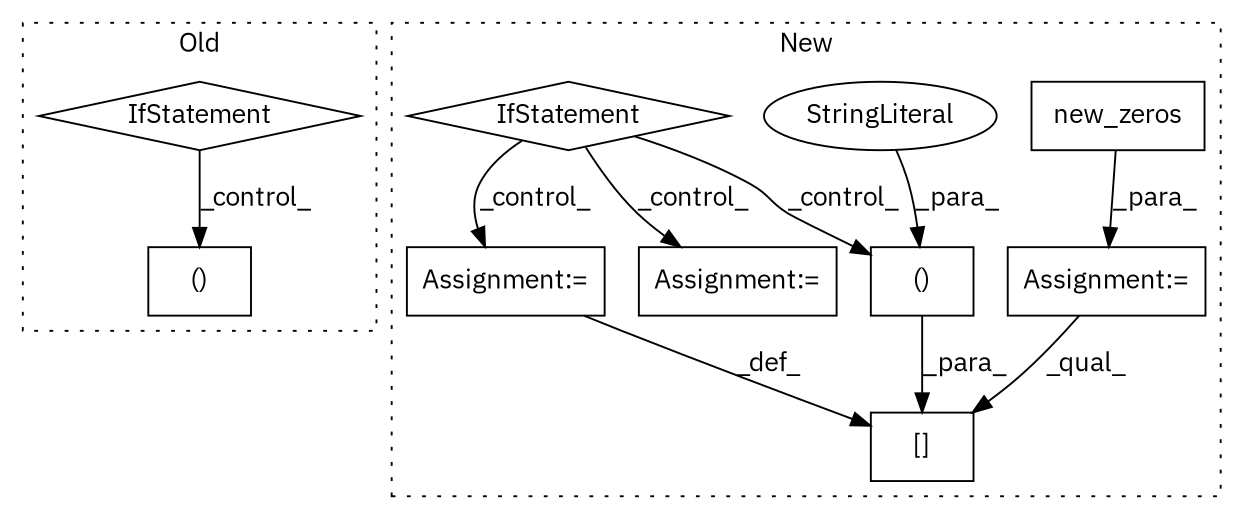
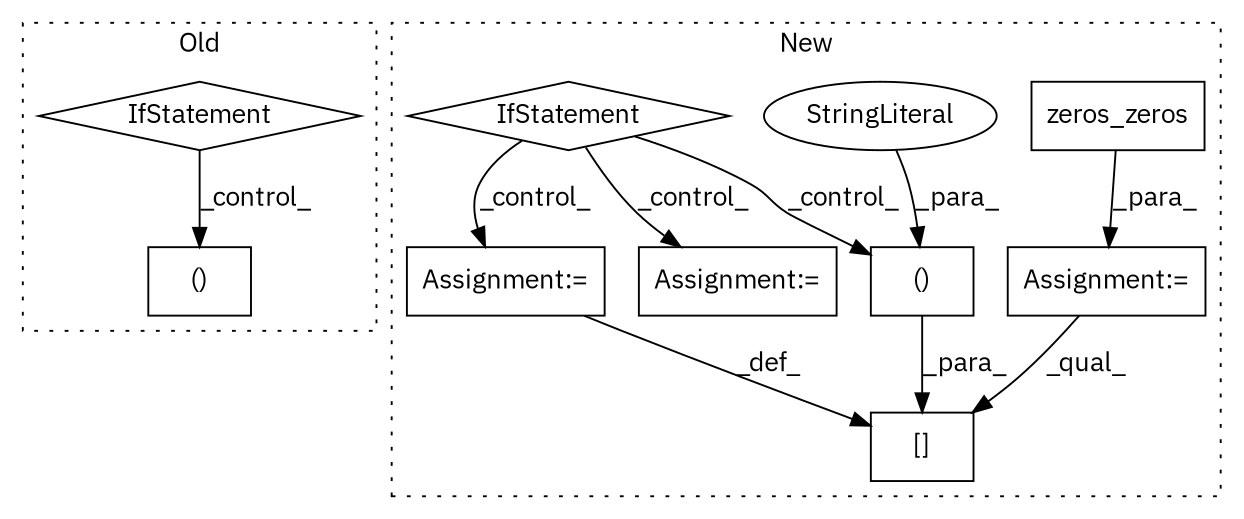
  digraph {
    fontname="IBM Plex Sans"
    node [a=7 l=1 s=2384 shape=box fontname="IBM Plex Sans"]
    edge [fontname="IBM Plex Sans"]
    n1 [a=25 l=3 label=IfStatement s=2239 shape=diamond]
    n2 [a=106 l=256 label="()" s=2261]
-   n3 [a=32 l="19,2" label=new_zeros s="1928,2044"]
+   n3 [a=32 l="19,2" label=zeros_zeros s="1928,2044"]
    n4 [label="Assignment:=" s=1925]
    n5 [a=2 l="14,2" label="[]" s="2370,2511"]
    n6 [label="Assignment:=" s=2513]
    n7 [a=106 l=127 label="()"]
    n8 [a=25 l="4,2" label=IfStatement s="2346,2356" shape=diamond]
    n9 [a=45 l=31 label=StringLiteral shape=ellipse]
    n10 [label="Assignment:=" s=3077]
    subgraph cluster_1 {
      label=Old
      style=dotted
      n1
      n2
    }
    subgraph cluster_2 {
      label=New
      style=dotted
      n3
      n4
      n5
      n6
      n7
      n8
      n9
      n10
    }
    n1 -> n2 [label=_control_]
    n3 -> n4 [label=_para_]
    n4 -> n5 [label=_qual_]
    n6 -> n5 [label=_def_]
    n7 -> n5 [label=_para_]
    n8 -> n6 [label=_control_]
    n8 -> n7 [label=_control_]
    n8 -> n10 [label=_control_]
    n9 -> n7 [label=_para_]
  }
